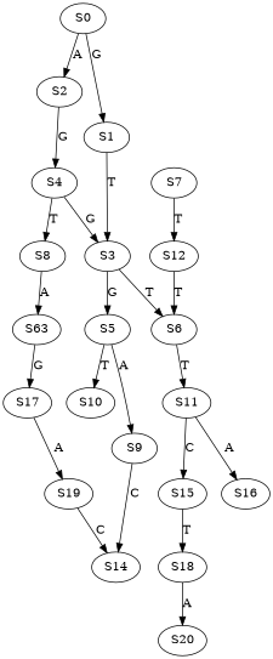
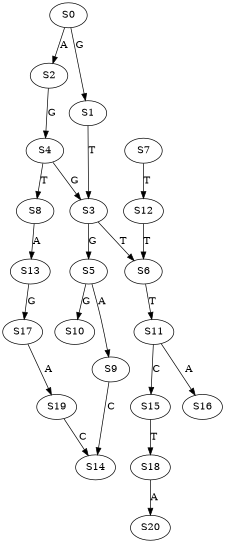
  strict digraph {
    S0
    S1
    S2
    S3
    S4
    S5
    S6
    S8
    S9
    S10
    S11
    S7
    S12
-   S13 [label=S63]
+   S13
    S14
    S15
    S16
    S17
    S18
    S19
    S20
    S0 -> S1 [label=G]
    S0 -> S2 [label=A]
    S1 -> S3 [label=T]
    S2 -> S4 [label=G]
    S3 -> S5 [label=G]
    S3 -> S6 [label=T]
    S4 -> S3 [label=G]
    S4 -> S8 [label=T]
    S5 -> S9 [label=A]
-   S5 -> S10 [label=T]
+   S5 -> S10 [label=G]
    S6 -> S11 [label=T]
    S8 -> S13 [label=A]
    S9 -> S14 [label=C]
    S11 -> S15 [label=C]
    S11 -> S16 [label=A]
    S7 -> S12 [label=T]
    S12 -> S6 [label=T]
    S13 -> S17 [label=G]
    S15 -> S18 [label=T]
    S17 -> S19 [label=A]
    S18 -> S20 [label=A]
    S19 -> S14 [label=C]
  }
